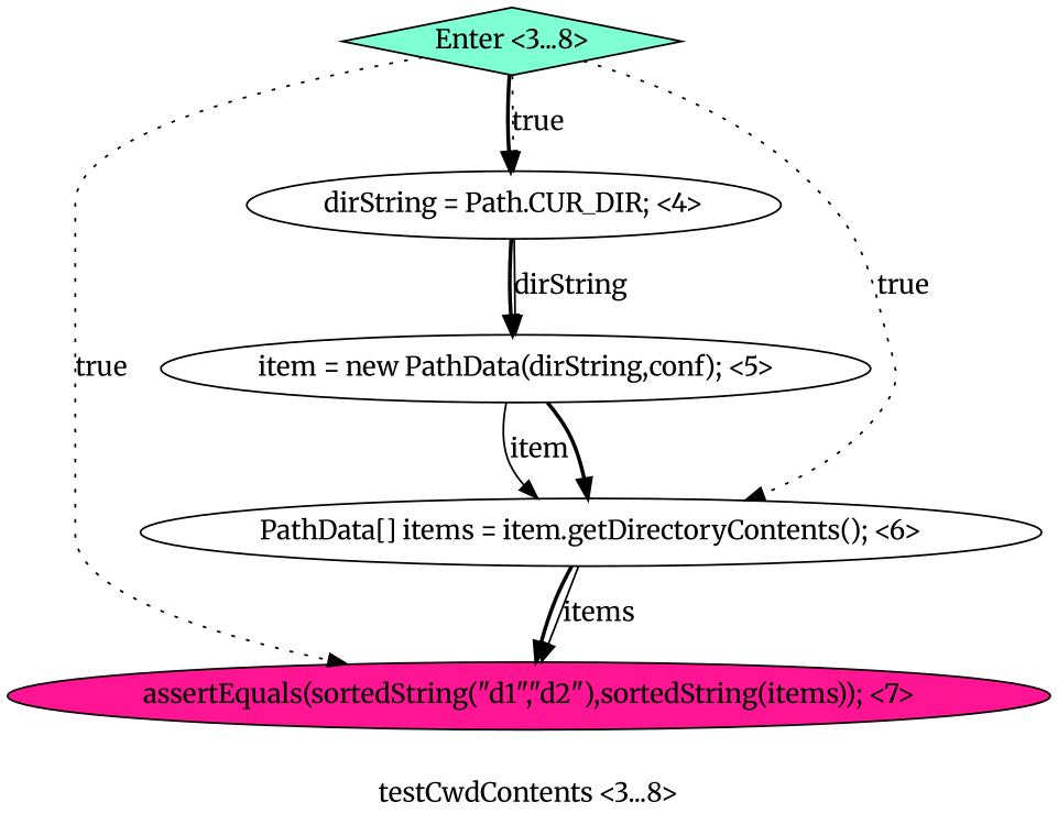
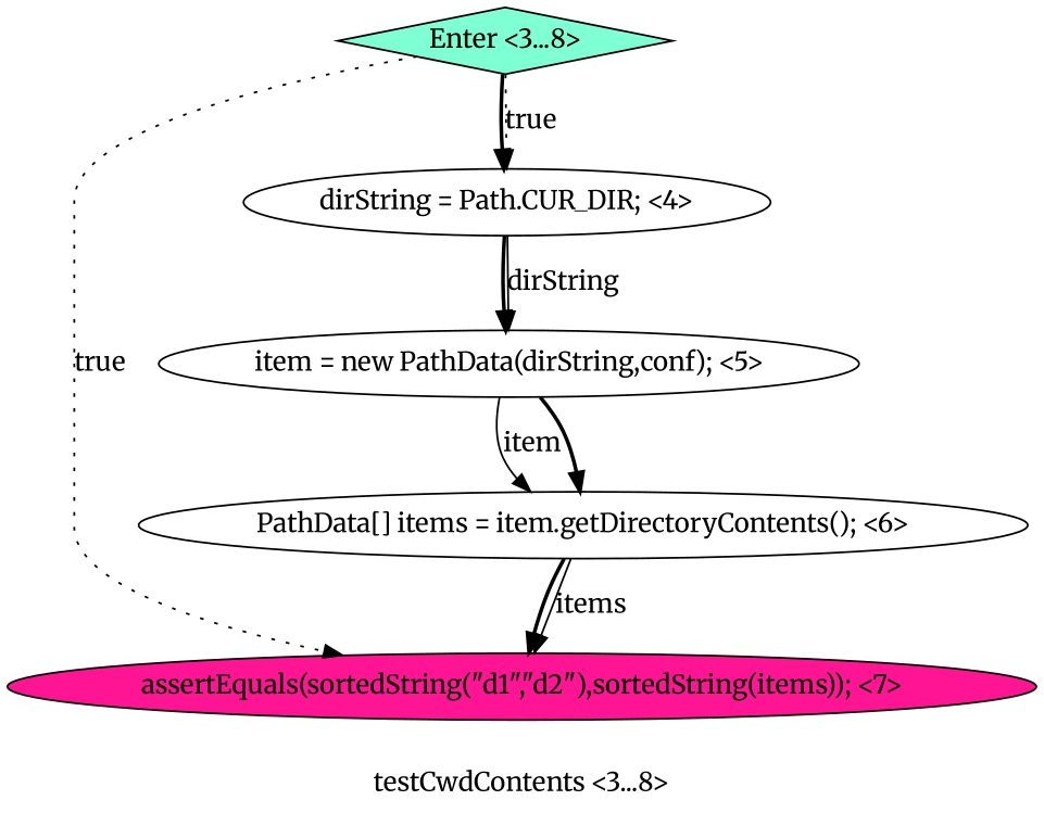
  digraph {
    fontname=Merriweather
    label="testCwdContents <3...8>"
    node [fillcolor=white fontname=Merriweather shape=ellipse style=filled]
    edge [fontname=Merriweather style=bold]
    n1 [label="PathData[] items = item.getDirectoryContents(); <6>"]
    n2 [fillcolor=deeppink label="assertEquals(sortedString(\"d1\",\"d2\"),sortedString(items)); <7>"]
    n3 [label="dirString = Path.CUR_DIR; <4>"]
    n4 [label="item = new PathData(dirString,conf); <5>"]
    n5 [fillcolor=aquamarine label="Enter <3...8>" shape=diamond]
    n1 -> n2 [label=items style=solid]
    n1 -> n2
    n3 -> n4 [label=dirString style=solid]
    n3 -> n4
    n4 -> n1 [label=item style=solid]
    n4 -> n1
-   n5 -> n1 [label=true style=dotted]
    n5 -> n2 [label=true style=dotted]
    n5 -> n3 [label=true style=dotted]
    n5 -> n3
  }
